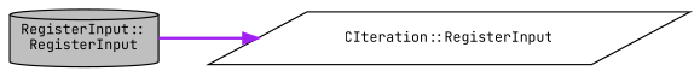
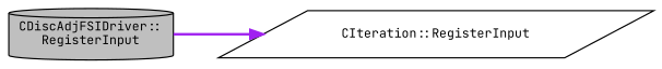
  digraph {
    rankdir=LR
    fontname="JetBrains Mono"
    node [color=black fontname="JetBrains Mono" fontsize=10 style=filled]
-   n1 [fillcolor=grey75 fontcolor=black height=0.2 label="RegisterInput::\lRegisterInput" shape=cylinder width=0.4]
+   n1 [fillcolor=grey75 fontcolor=black height=0.2 label="CDiscAdjFSIDriver::\lRegisterInput" shape=cylinder width=0.4]
    n2 [fillcolor=white height=0.2 label="CIteration::RegisterInput" shape=parallelogram width=0.4]
    n1 -> n2 [color=purple fontname="JetBrains Mono" fontsize=10 labelfontname=Helvetica labelfontsize=10 style=bold]
  }
